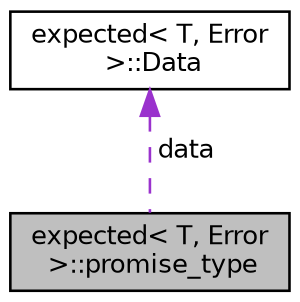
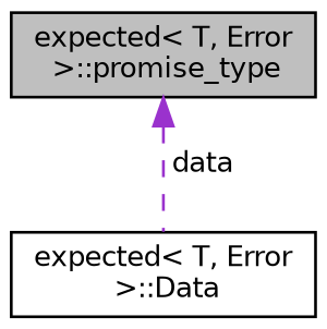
  digraph {
    node [color=black fontname=Helvetica fontsize=10 shape=record style=filled]
    n1 [fillcolor=grey75 fontcolor=black height=0.2 label="expected\< T, Error\l \>::promise_type" width=0.4]
    n2 [fillcolor=white height=0.2 label="expected\< T, Error\l \>::Data" width=0.4]
-   n2 -> n1 [color=darkorchid3 dir=back fontname=Helvetica fontsize=10 label=" data" labelfontname=Helvetica labelfontsize=10 style=dashed]
+   n1 -> n2 [color=darkorchid3 dir=back fontname=Helvetica fontsize=10 label=" data" labelfontname=Helvetica labelfontsize=10 style=dashed]
  }
